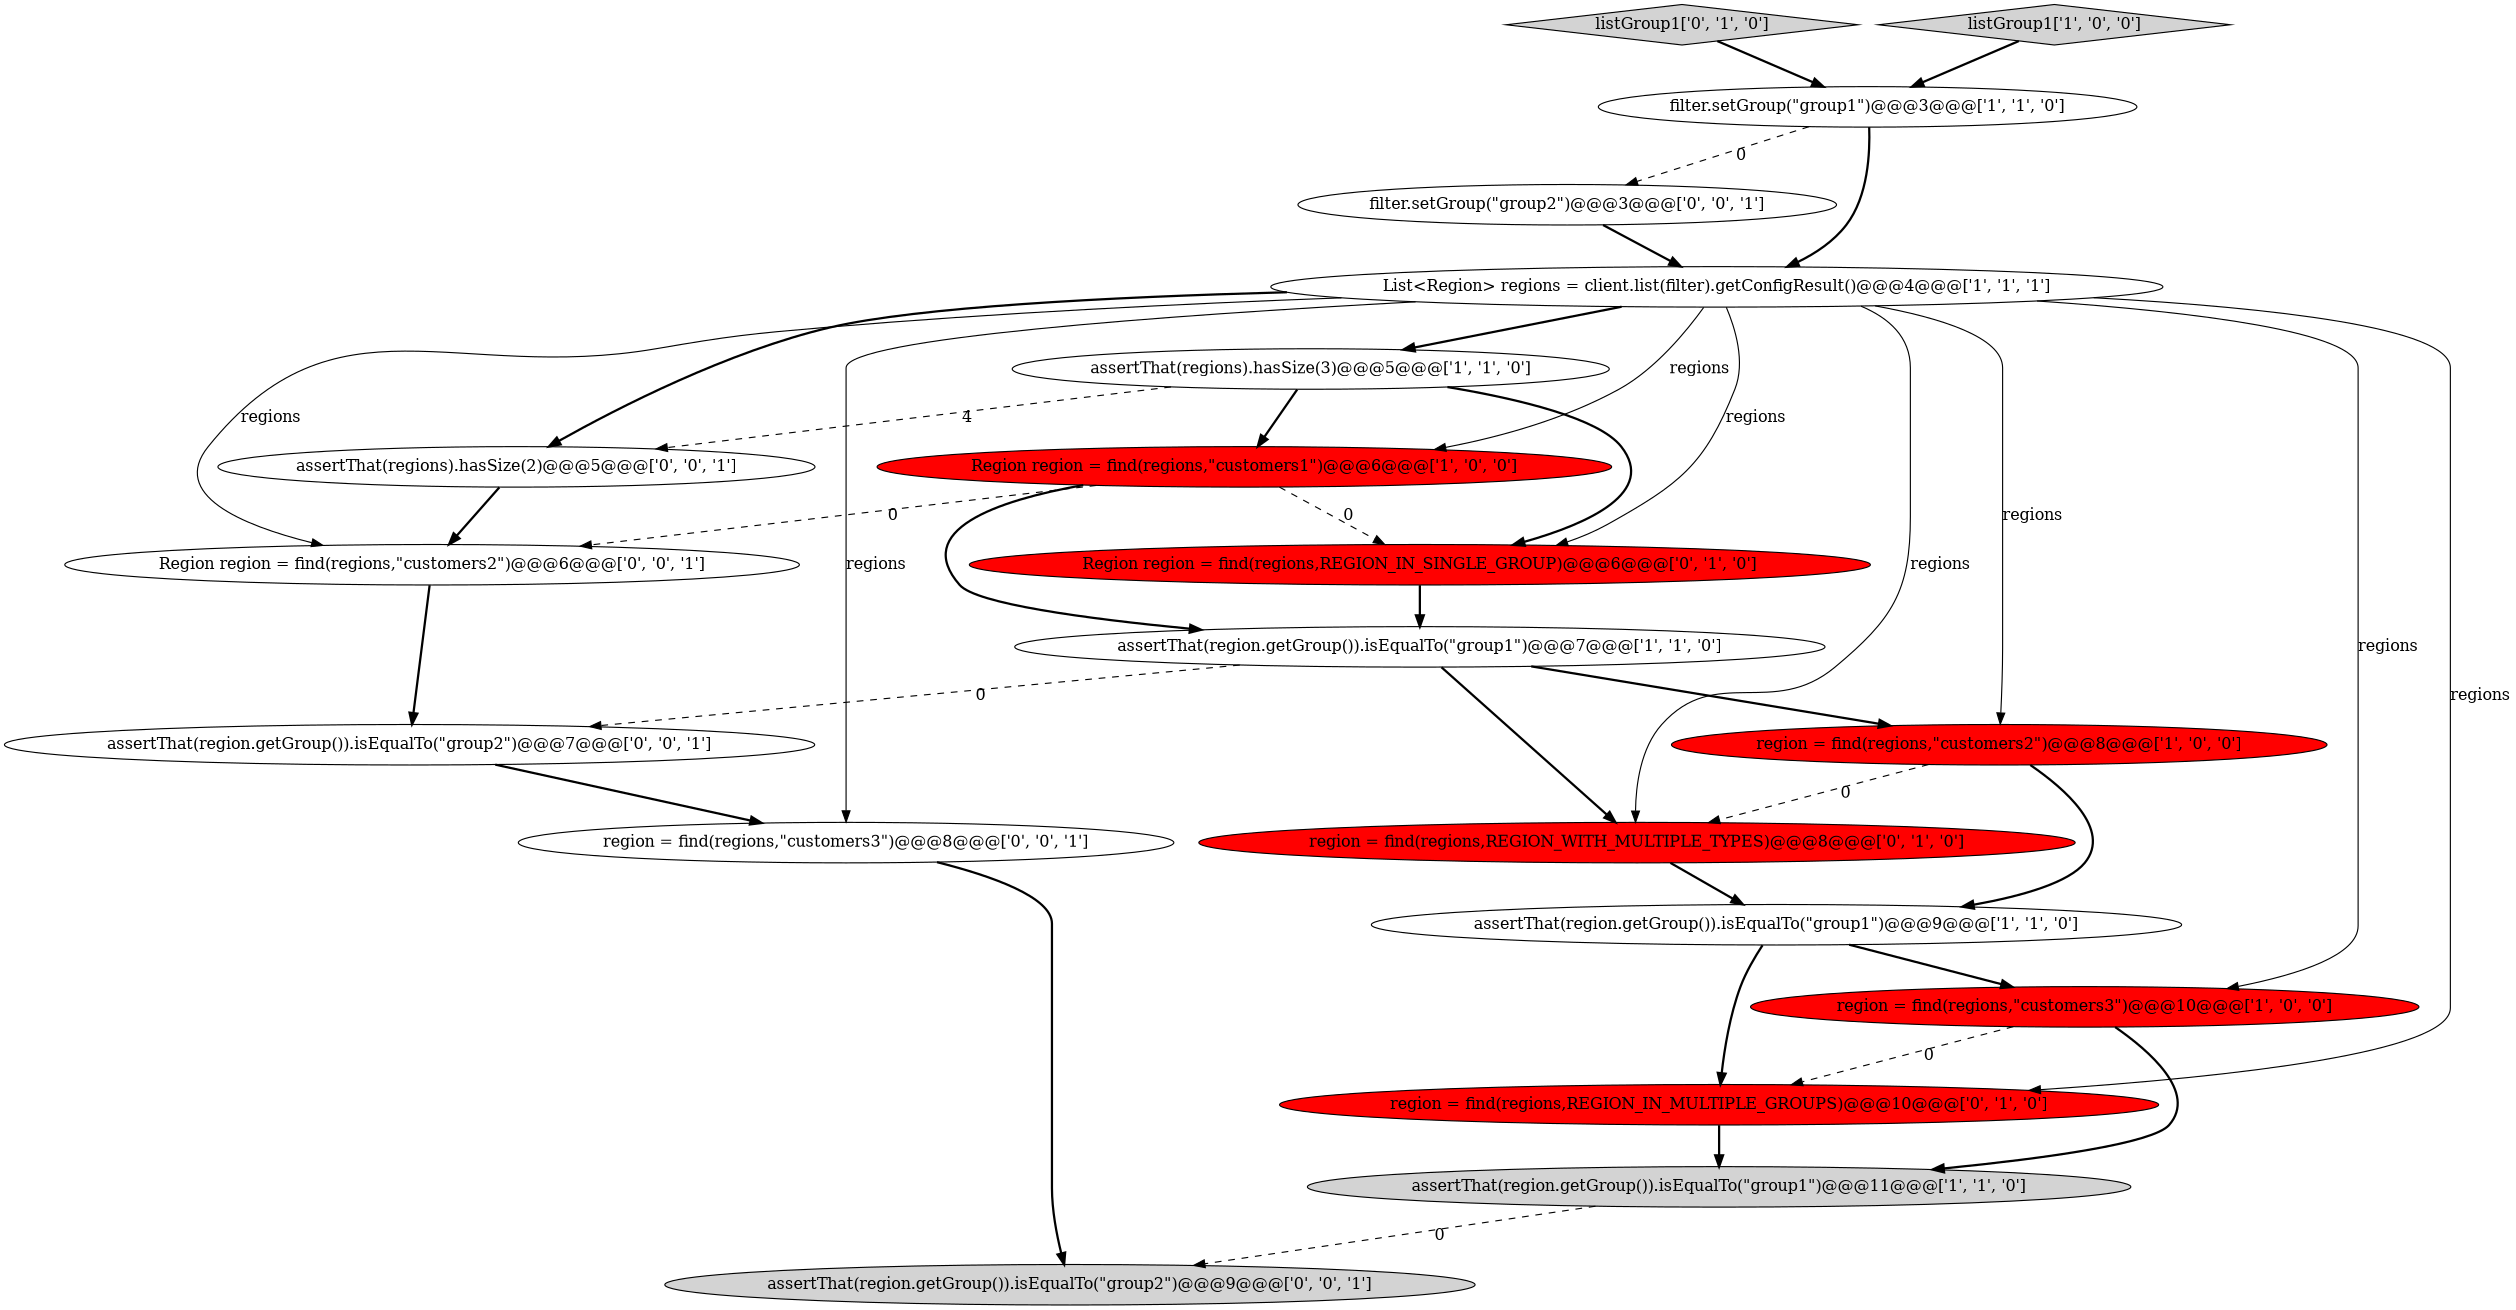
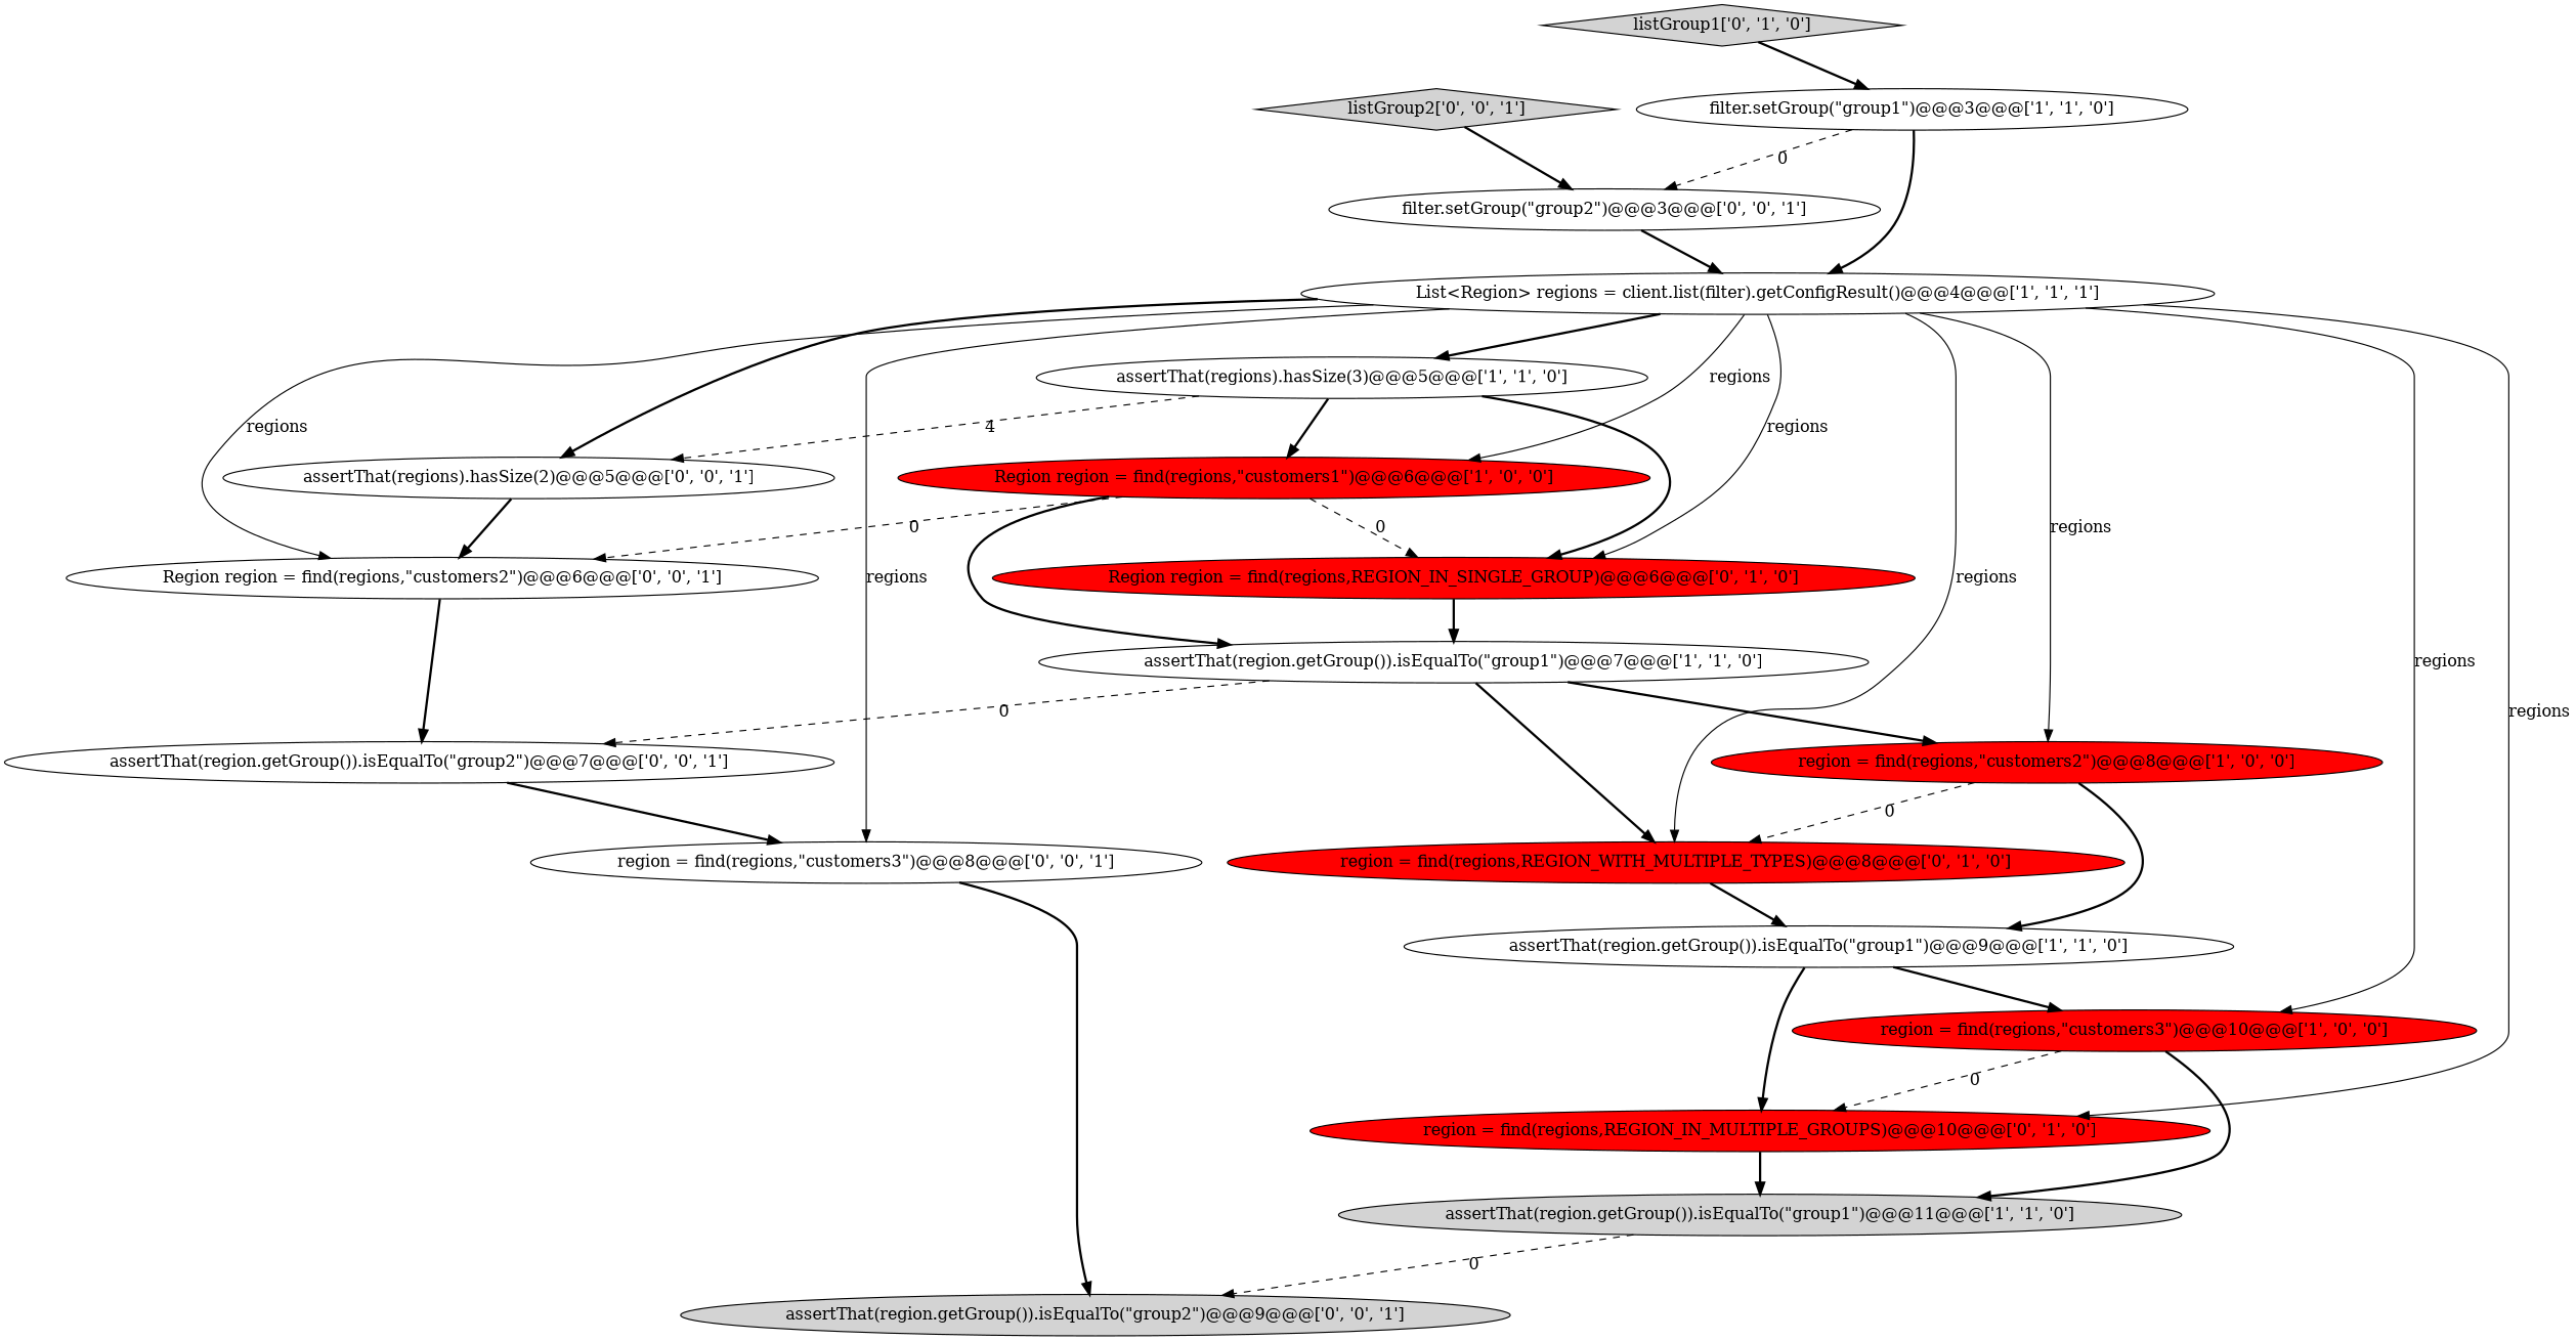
  digraph {
    node [fillcolor=white shape=ellipse style=filled]
    edge [style=bold]
    n1 [label="assertThat(regions).hasSize(2)@@@5@@@['0', '0', '1']"]
    n2 [label="Region region = find(regions,\"customers2\")@@@6@@@['0', '0', '1']"]
    n3 [label="assertThat(region.getGroup()).isEqualTo(\"group2\")@@@7@@@['0', '0', '1']"]
    n4 [label="filter.setGroup(\"group2\")@@@3@@@['0', '0', '1']"]
    n5 [label="List<Region> regions = client.list(filter).getConfigResult()@@@4@@@['1', '1', '1']"]
    n6 [fillcolor=red label="region = find(regions,\"customers3\")@@@10@@@['1', '0', '0']"]
    n7 [fillcolor=red label="region = find(regions,REGION_IN_MULTIPLE_GROUPS)@@@10@@@['0', '1', '0']"]
    n8 [label="region = find(regions,\"customers3\")@@@8@@@['0', '0', '1']"]
    n9 [fillcolor=red label="Region region = find(regions,REGION_IN_SINGLE_GROUP)@@@6@@@['0', '1', '0']"]
    n10 [fillcolor=red label="region = find(regions,REGION_WITH_MULTIPLE_TYPES)@@@8@@@['0', '1', '0']"]
    n11 [fillcolor=red label="region = find(regions,\"customers2\")@@@8@@@['1', '0', '0']"]
    n12 [label="assertThat(regions).hasSize(3)@@@5@@@['1', '1', '0']"]
    n13 [fillcolor=red label="Region region = find(regions,\"customers1\")@@@6@@@['1', '0', '0']"]
    n14 [label="assertThat(region.getGroup()).isEqualTo(\"group1\")@@@9@@@['1', '1', '0']"]
    n15 [fillcolor=lightgray label="assertThat(region.getGroup()).isEqualTo(\"group1\")@@@11@@@['1', '1', '0']"]
    n16 [fillcolor=lightgray label="assertThat(region.getGroup()).isEqualTo(\"group2\")@@@9@@@['0', '0', '1']"]
    n17 [label="assertThat(region.getGroup()).isEqualTo(\"group1\")@@@7@@@['1', '1', '0']"]
+   n18 [fillcolor=lightgray label="listGroup2['0', '0', '1']" shape=diamond]
    n19 [fillcolor=lightgray label="listGroup1['0', '1', '0']" shape=diamond]
    n20 [label="filter.setGroup(\"group1\")@@@3@@@['1', '1', '0']"]
-   n21 [fillcolor=lightgray label="listGroup1['1', '0', '0']" shape=diamond]
    n1 -> n2
    n2 -> n3
    n3 -> n8
    n4 -> n5
    n5 -> n1
    n5 -> n2 [label=regions style=solid]
    n5 -> n6 [label=regions style=solid]
    n5 -> n7 [label=regions style=solid]
    n5 -> n8 [label=regions style=solid]
    n5 -> n9 [label=regions style=solid]
    n5 -> n10 [label=regions style=solid]
    n5 -> n11 [label=regions style=solid]
    n5 -> n12
    n5 -> n13 [label=regions style=solid]
    n6 -> n7 [label=0 style=dashed]
    n6 -> n15
    n7 -> n15
    n8 -> n16
    n9 -> n17
    n10 -> n14
    n11 -> n10 [label=0 style=dashed]
    n11 -> n14
    n12 -> n1 [label=4 style=dashed]
    n12 -> n9
    n12 -> n13
    n13 -> n2 [label=0 style=dashed]
    n13 -> n9 [label=0 style=dashed]
    n13 -> n17
    n14 -> n6
    n14 -> n7
    n15 -> n16 [label=0 style=dashed]
    n17 -> n3 [label=0 style=dashed]
    n17 -> n10
    n17 -> n11
+   n18 -> n4
    n19 -> n20
    n20 -> n4 [label=0 style=dashed]
    n20 -> n5
-   n21 -> n20
  }
